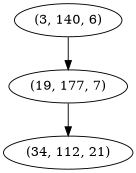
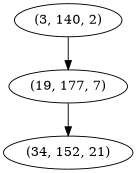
  digraph {
    n1 [label="(19, 177, 7)"]
-   "(3, 140, 2)" [label="(3, 140, 6)"]
-   "(34, 112, 21)"
+   "(3, 140, 2)"
+   "(34, 112, 21)" [label="(34, 152, 21)"]
    n1 -> "(34, 112, 21)"
    "(3, 140, 2)" -> n1
  }
